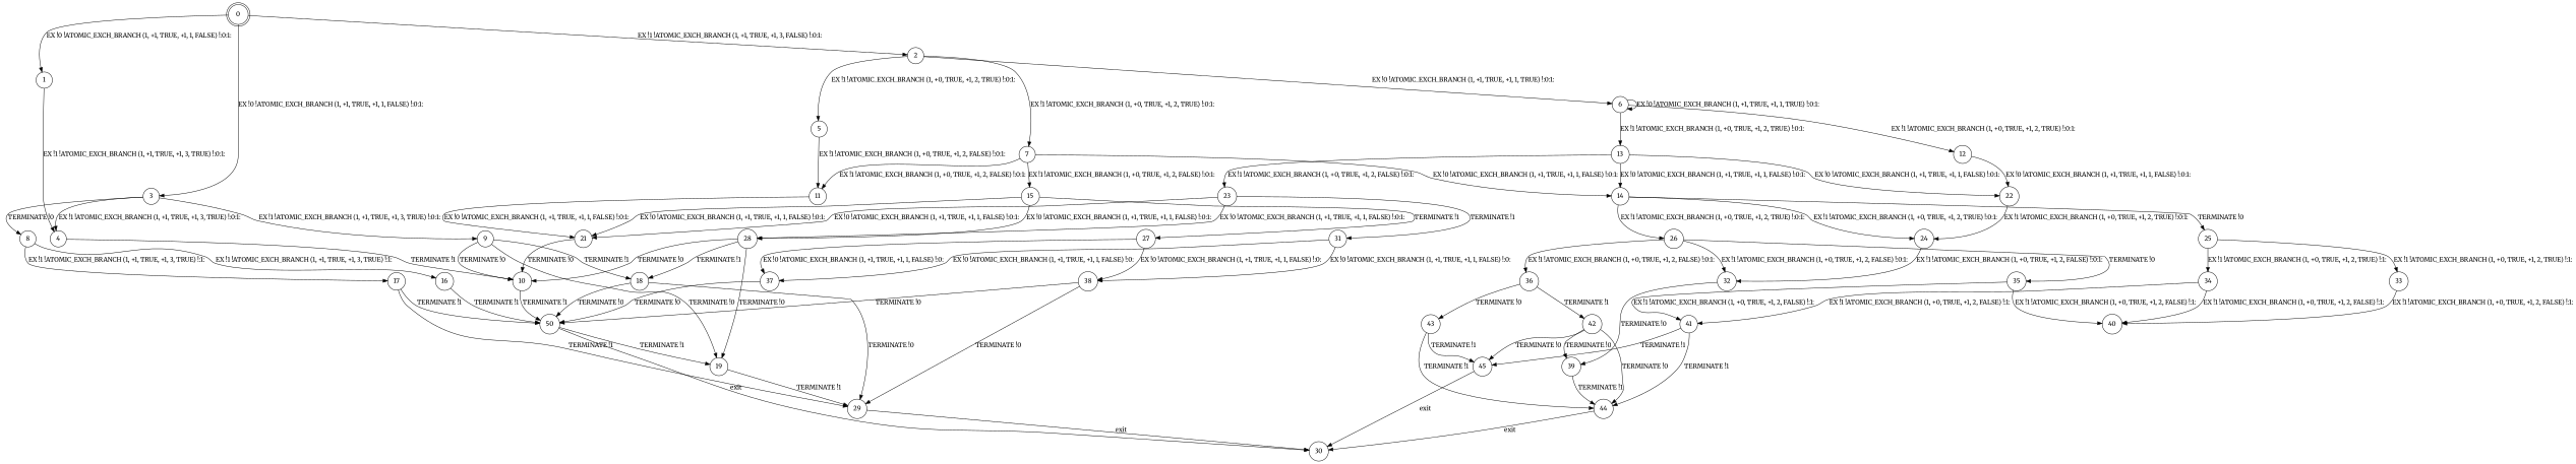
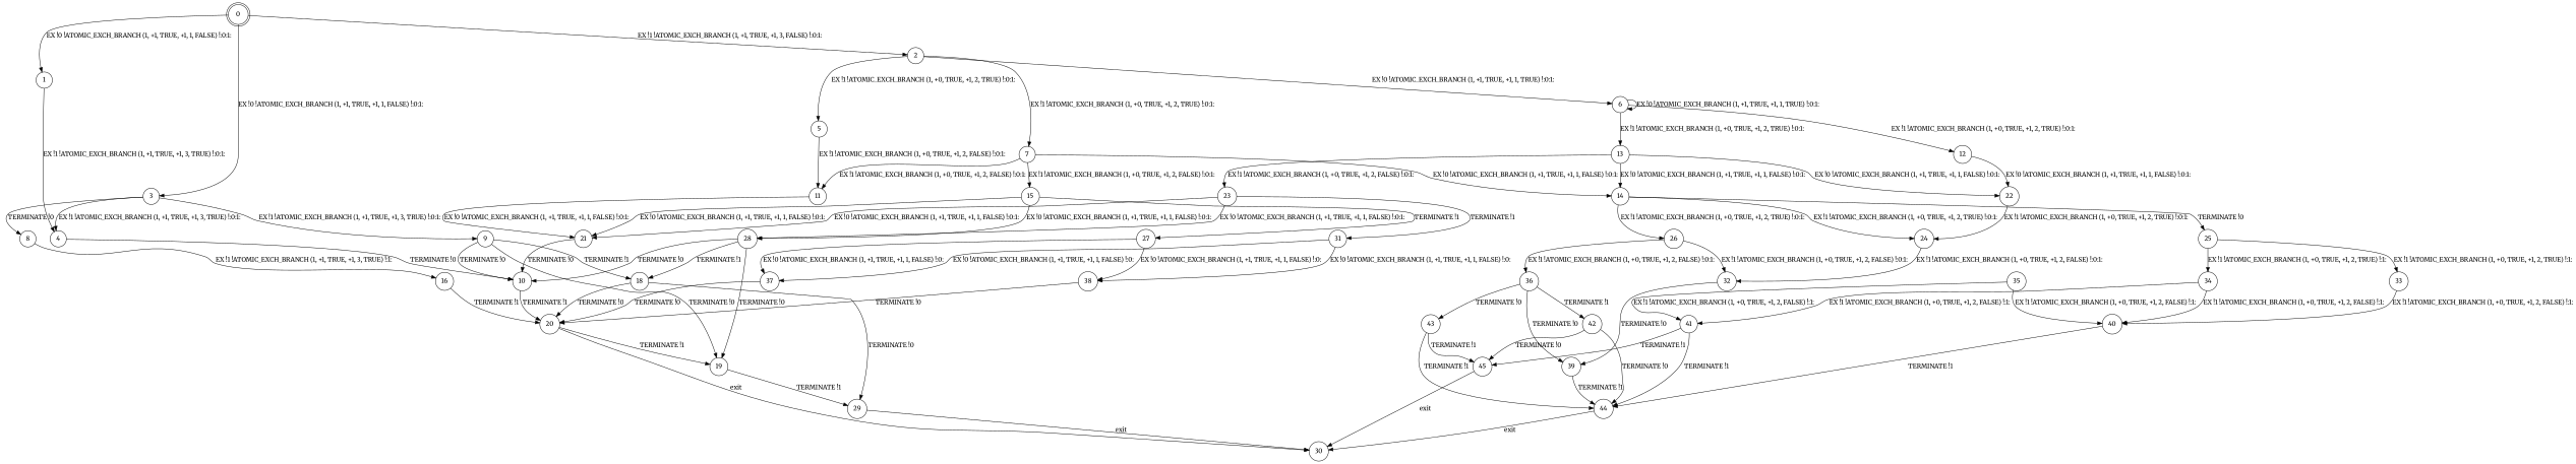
  digraph {
    fontname=Merriweather
    node [fontname=Merriweather shape=circle]
    edge [fontname=Merriweather]
    0 [peripheries=2]
    1
    2
    3
    4
    5
    6
    7
    8
    9
    10
    11
    12
    13
    14
    15
    16
-   17
    18
    19
-   20 [label=50]
+   20
    21
    22
    23
    24
    25
    26
    27
    28
    29
    30
    31
    32
    33
    34
    35
    36
    37
    38
    39
    40
    41
    42
    43
    44
    45
    0 -> 1 [label="EX !0 !ATOMIC_EXCH_BRANCH (1, +1, TRUE, +1, 1, FALSE) !:0:1:"]
    0 -> 2 [label="EX !1 !ATOMIC_EXCH_BRANCH (1, +1, TRUE, +1, 3, FALSE) !:0:1:"]
    0 -> 3 [label="EX !0 !ATOMIC_EXCH_BRANCH (1, +1, TRUE, +1, 1, FALSE) !:0:1:"]
    1 -> 4 [label="EX !1 !ATOMIC_EXCH_BRANCH (1, +1, TRUE, +1, 3, TRUE) !:0:1:"]
    2 -> 5 [label="EX !1 !ATOMIC_EXCH_BRANCH (1, +0, TRUE, +1, 2, TRUE) !:0:1:"]
    2 -> 6 [label="EX !0 !ATOMIC_EXCH_BRANCH (1, +1, TRUE, +1, 1, TRUE) !:0:1:"]
    2 -> 7 [label="EX !1 !ATOMIC_EXCH_BRANCH (1, +0, TRUE, +1, 2, TRUE) !:0:1:"]
    3 -> 4 [label="EX !1 !ATOMIC_EXCH_BRANCH (1, +1, TRUE, +1, 3, TRUE) !:0:1:"]
    3 -> 8 [label="TERMINATE !0"]
    3 -> 9 [label="EX !1 !ATOMIC_EXCH_BRANCH (1, +1, TRUE, +1, 3, TRUE) !:0:1:"]
-   4 -> 10 [label="TERMINATE !1"]
+   4 -> 10 [label="TERMINATE !0"]
    5 -> 11 [label="EX !1 !ATOMIC_EXCH_BRANCH (1, +0, TRUE, +1, 2, FALSE) !:0:1:"]
    6 -> 6 [label="EX !0 !ATOMIC_EXCH_BRANCH (1, +1, TRUE, +1, 1, TRUE) !:0:1:"]
    6 -> 12 [label="EX !1 !ATOMIC_EXCH_BRANCH (1, +0, TRUE, +1, 2, TRUE) !:0:1:"]
    6 -> 13 [label="EX !1 !ATOMIC_EXCH_BRANCH (1, +0, TRUE, +1, 2, TRUE) !:0:1:"]
    7 -> 11 [label="EX !1 !ATOMIC_EXCH_BRANCH (1, +0, TRUE, +1, 2, FALSE) !:0:1:"]
    7 -> 14 [label="EX !0 !ATOMIC_EXCH_BRANCH (1, +1, TRUE, +1, 1, FALSE) !:0:1:"]
    7 -> 15 [label="EX !1 !ATOMIC_EXCH_BRANCH (1, +0, TRUE, +1, 2, FALSE) !:0:1:"]
    8 -> 16 [label="EX !1 !ATOMIC_EXCH_BRANCH (1, +1, TRUE, +1, 3, TRUE) !:1:"]
-   8 -> 17 [label="EX !1 !ATOMIC_EXCH_BRANCH (1, +1, TRUE, +1, 3, TRUE) !:1:"]
    9 -> 10 [label="TERMINATE !0"]
    9 -> 18 [label="TERMINATE !1"]
    9 -> 19 [label="TERMINATE !0"]
    10 -> 20 [label="TERMINATE !1"]
    11 -> 21 [label="EX !0 !ATOMIC_EXCH_BRANCH (1, +1, TRUE, +1, 1, FALSE) !:0:1:"]
    12 -> 22 [label="EX !0 !ATOMIC_EXCH_BRANCH (1, +1, TRUE, +1, 1, FALSE) !:0:1:"]
    13 -> 14 [label="EX !0 !ATOMIC_EXCH_BRANCH (1, +1, TRUE, +1, 1, FALSE) !:0:1:"]
    13 -> 22 [label="EX !0 !ATOMIC_EXCH_BRANCH (1, +1, TRUE, +1, 1, FALSE) !:0:1:"]
    13 -> 23 [label="EX !1 !ATOMIC_EXCH_BRANCH (1, +0, TRUE, +1, 2, FALSE) !:0:1:"]
    14 -> 24 [label="EX !1 !ATOMIC_EXCH_BRANCH (1, +0, TRUE, +1, 2, TRUE) !:0:1:"]
    14 -> 25 [label="TERMINATE !0"]
    14 -> 26 [label="EX !1 !ATOMIC_EXCH_BRANCH (1, +0, TRUE, +1, 2, TRUE) !:0:1:"]
    15 -> 21 [label="EX !0 !ATOMIC_EXCH_BRANCH (1, +1, TRUE, +1, 1, FALSE) !:0:1:"]
    15 -> 27 [label="TERMINATE !1"]
    15 -> 28 [label="EX !0 !ATOMIC_EXCH_BRANCH (1, +1, TRUE, +1, 1, FALSE) !:0:1:"]
    16 -> 20 [label="TERMINATE !1"]
-   17 -> 20 [label="TERMINATE !1"]
-   17 -> 29 [label="TERMINATE !1"]
    18 -> 20 [label="TERMINATE !0"]
    18 -> 29 [label="TERMINATE !0"]
    19 -> 29 [label="TERMINATE !1"]
    20 -> 19 [label="TERMINATE !1"]
    20 -> 30 [label=exit]
    21 -> 10 [label="TERMINATE !0"]
    22 -> 24 [label="EX !1 !ATOMIC_EXCH_BRANCH (1, +0, TRUE, +1, 2, TRUE) !:0:1:"]
    23 -> 21 [label="EX !0 !ATOMIC_EXCH_BRANCH (1, +1, TRUE, +1, 1, FALSE) !:0:1:"]
    23 -> 28 [label="EX !0 !ATOMIC_EXCH_BRANCH (1, +1, TRUE, +1, 1, FALSE) !:0:1:"]
    23 -> 31 [label="TERMINATE !1"]
    24 -> 32 [label="EX !1 !ATOMIC_EXCH_BRANCH (1, +0, TRUE, +1, 2, FALSE) !:0:1:"]
    25 -> 33 [label="EX !1 !ATOMIC_EXCH_BRANCH (1, +0, TRUE, +1, 2, TRUE) !:1:"]
    25 -> 34 [label="EX !1 !ATOMIC_EXCH_BRANCH (1, +0, TRUE, +1, 2, TRUE) !:1:"]
    26 -> 32 [label="EX !1 !ATOMIC_EXCH_BRANCH (1, +0, TRUE, +1, 2, FALSE) !:0:1:"]
-   26 -> 35 [label="TERMINATE !0"]
    26 -> 36 [label="EX !1 !ATOMIC_EXCH_BRANCH (1, +0, TRUE, +1, 2, FALSE) !:0:1:"]
    27 -> 37 [label="EX !0 !ATOMIC_EXCH_BRANCH (1, +1, TRUE, +1, 1, FALSE) !:0:"]
    27 -> 38 [label="EX !0 !ATOMIC_EXCH_BRANCH (1, +1, TRUE, +1, 1, FALSE) !:0:"]
    28 -> 10 [label="TERMINATE !0"]
    28 -> 18 [label="TERMINATE !1"]
    28 -> 19 [label="TERMINATE !0"]
    29 -> 30 [label=exit]
    31 -> 37 [label="EX !0 !ATOMIC_EXCH_BRANCH (1, +1, TRUE, +1, 1, FALSE) !:0:"]
    31 -> 38 [label="EX !0 !ATOMIC_EXCH_BRANCH (1, +1, TRUE, +1, 1, FALSE) !:0:"]
    32 -> 39 [label="TERMINATE !0"]
    33 -> 40 [label="EX !1 !ATOMIC_EXCH_BRANCH (1, +0, TRUE, +1, 2, FALSE) !:1:"]
    34 -> 40 [label="EX !1 !ATOMIC_EXCH_BRANCH (1, +0, TRUE, +1, 2, FALSE) !:1:"]
    34 -> 41 [label="EX !1 !ATOMIC_EXCH_BRANCH (1, +0, TRUE, +1, 2, FALSE) !:1:"]
    35 -> 40 [label="EX !1 !ATOMIC_EXCH_BRANCH (1, +0, TRUE, +1, 2, FALSE) !:1:"]
    35 -> 41 [label="EX !1 !ATOMIC_EXCH_BRANCH (1, +0, TRUE, +1, 2, FALSE) !:1:"]
-   42 -> 39 [label="TERMINATE !0"]
+   36 -> 39 [label="TERMINATE !0"]
    36 -> 42 [label="TERMINATE !1"]
    36 -> 43 [label="TERMINATE !0"]
    37 -> 20 [label="TERMINATE !0"]
    38 -> 20 [label="TERMINATE !0"]
-   38 -> 29 [label="TERMINATE !0"]
    39 -> 44 [label="TERMINATE !1"]
+   40 -> 44 [label="TERMINATE !1"]
    41 -> 44 [label="TERMINATE !1"]
    41 -> 45 [label="TERMINATE !1"]
    42 -> 44 [label="TERMINATE !0"]
    42 -> 45 [label="TERMINATE !0"]
    43 -> 44 [label="TERMINATE !1"]
    43 -> 45 [label="TERMINATE !1"]
    44 -> 30 [label=exit]
    45 -> 30 [label=exit]
  }
